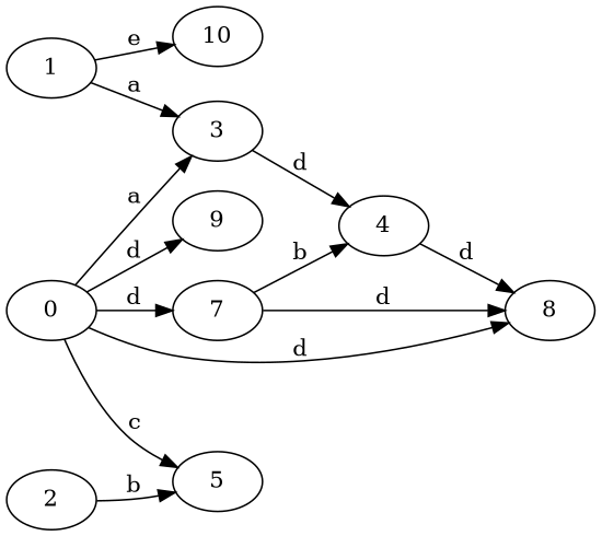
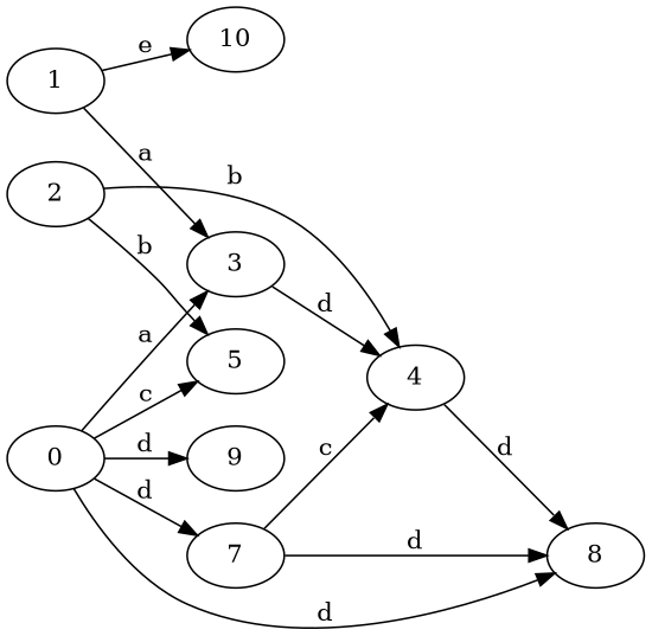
  strict digraph {
    rankdir=LR
    1
    3
    10
    4
    2
    5
    8
    0
    7
    9
    1 -> 3 [label=a]
    1 -> 10 [label=e]
    3 -> 4 [label=d]
    4 -> 8 [label=d]
+   2 -> 4 [label=b]
    2 -> 5 [label=b]
    0 -> 3 [label=a]
    0 -> 5 [label=c]
    0 -> 8 [label=d]
    0 -> 7 [label=d]
    0 -> 9 [label=d]
-   7 -> 4 [label=b]
+   7 -> 4 [label=c]
    7 -> 8 [label=d]
  }
